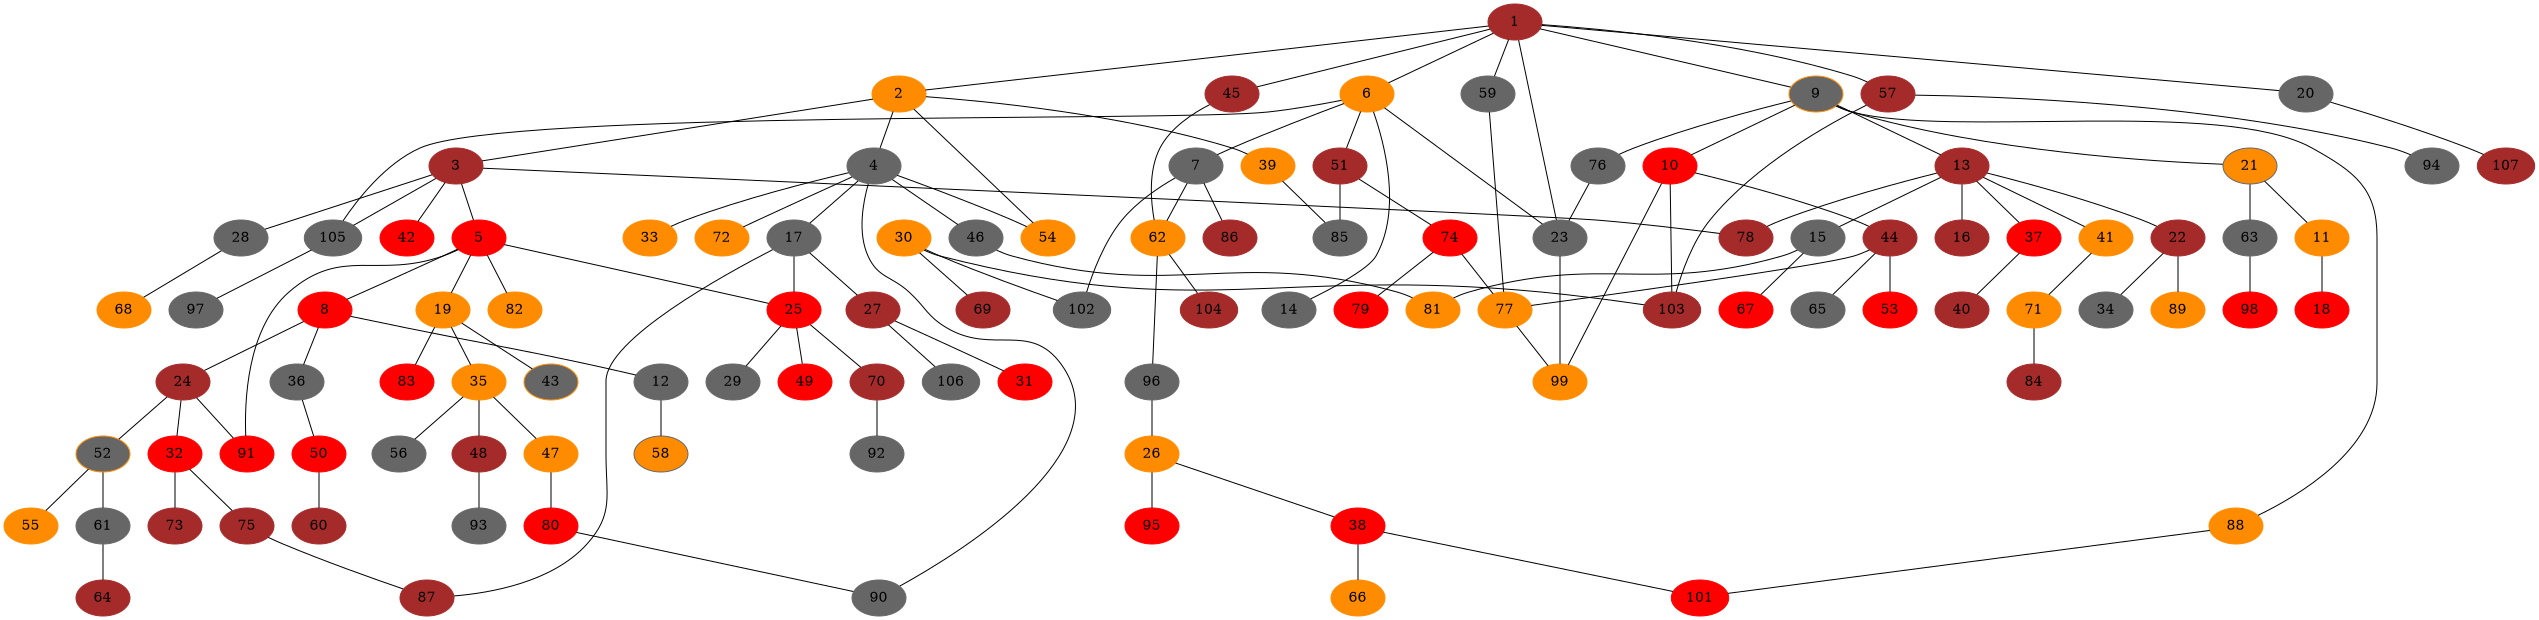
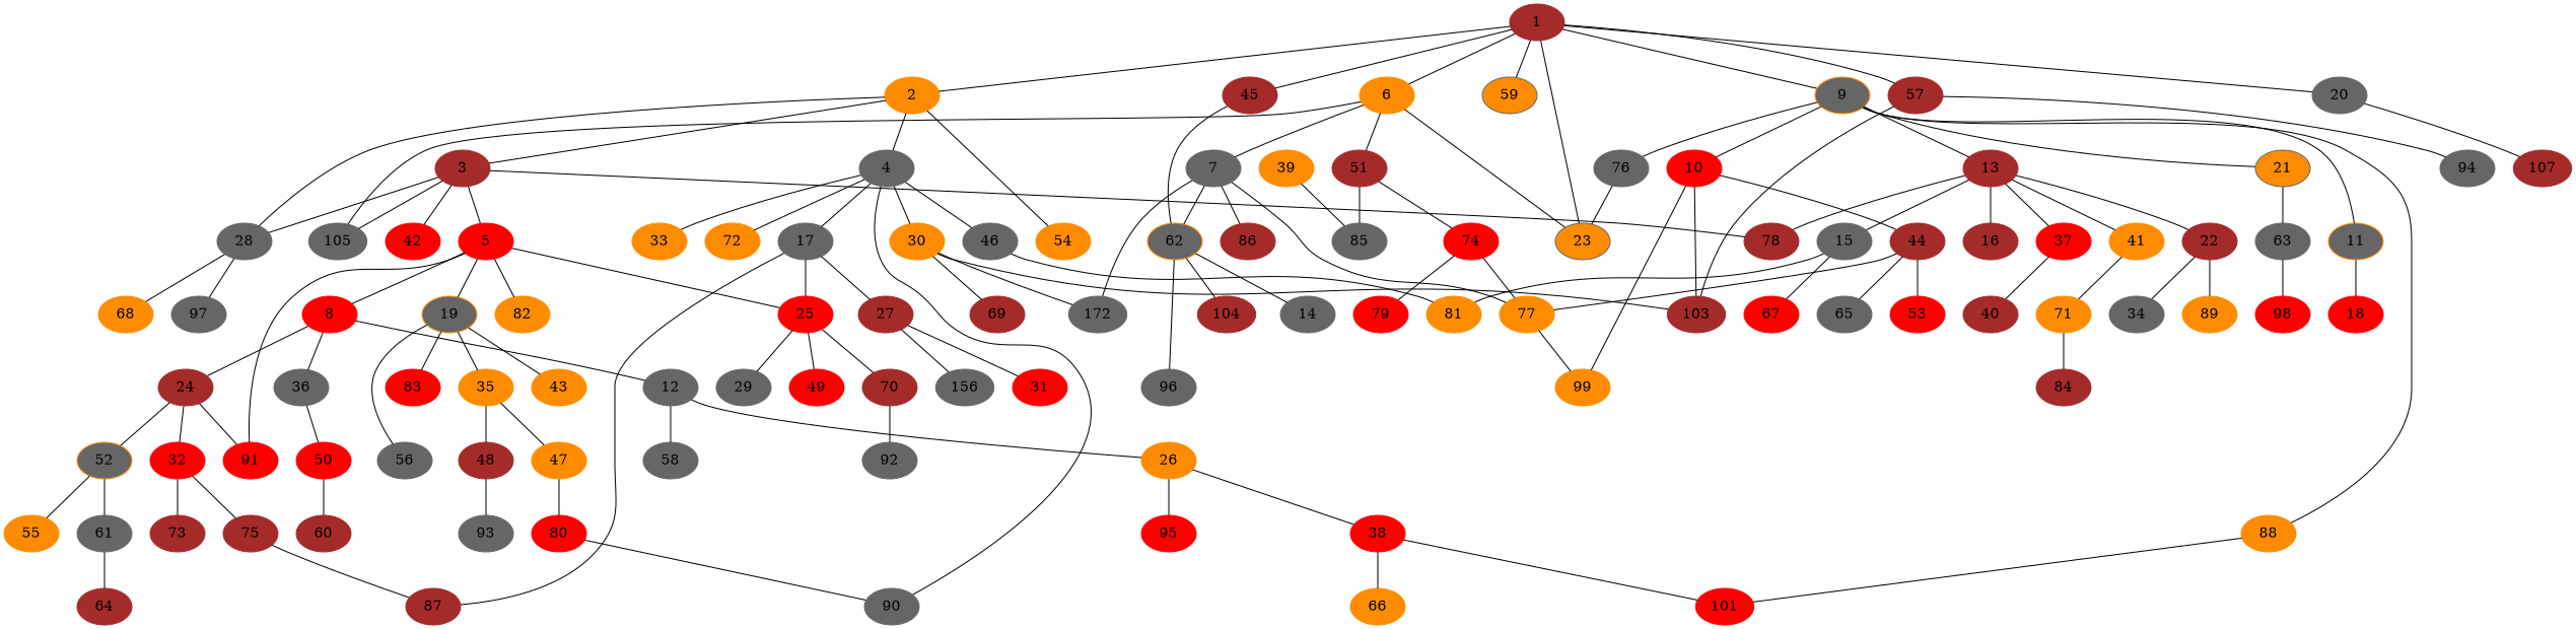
  graph {
    node [color=gray40 style=filled]
    1 [color=brown]
    2 [color=darkorange]
    6 [color=darkorange]
    9 [color=darkorange fillcolor=gray40]
    20
-   23
+   23 [fillcolor=darkorange]
    45 [color=brown]
    57 [color=brown]
-   59
+   59 [fillcolor=darkorange]
    3 [color=brown]
    4
    39 [color=darkorange]
    54 [color=darkorange]
    105
    7
    14
    51 [color=brown]
    10 [color=red]
-   11 [color=darkorange]
+   11 [color=darkorange fillcolor=gray40]
    13 [color=brown]
    21 [fillcolor=darkorange]
    76
    88 [color=darkorange]
    107 [color=brown]
    99 [color=darkorange]
-   62 [color=darkorange]
+   62 [color=darkorange fillcolor=gray40]
    103 [color=brown]
    94
    77 [color=darkorange]
    5 [color=red]
    28
    42 [color=red]
    78 [color=brown]
    17
    30 [color=darkorange]
    33 [color=darkorange]
    46
    72 [color=darkorange]
    90
    85
    8 [color=red]
-   19 [color=darkorange]
+   19 [color=darkorange fillcolor=gray40]
    25 [color=red]
    82 [color=darkorange]
    91 [color=red]
    68 [color=darkorange]
    97
    27 [color=brown]
    87 [color=brown]
-   102
+   102 [label=172]
    69 [color=brown]
    81 [color=darkorange]
    12
    24 [color=brown]
    36
    35 [color=darkorange]
-   43 [color=darkorange fillcolor=gray40]
+   43 [color=darkorange]
    83 [color=red]
    29
    49 [color=red]
    70 [color=brown]
    86 [color=brown]
    74 [color=red]
    96
    104 [color=brown]
    26 [color=darkorange]
-   58 [fillcolor=darkorange]
+   58
    32 [color=red]
    52 [color=darkorange fillcolor=gray40]
    50 [color=red]
    44 [color=brown]
    18 [color=red]
    15
    16 [color=brown]
    22 [color=brown]
    37 [color=red]
    41 [color=darkorange]
    63
    101 [color=red]
    53 [color=red]
    65
    38 [color=red]
    95 [color=red]
    67 [color=red]
    34
    89 [color=darkorange]
    40 [color=brown]
    71 [color=darkorange]
    31 [color=red]
-   106
+   106 [label=156]
    47 [color=darkorange]
    48 [color=brown]
    56
    98 [color=red]
    73 [color=brown]
    75 [color=brown]
    55 [color=darkorange]
    61
    92
    66 [color=darkorange]
    80 [color=red]
    93
    60 [color=brown]
    84 [color=brown]
    79 [color=red]
    64 [color=brown]
    1 -- 2
    1 -- 6
    1 -- 9
    1 -- 20
    1 -- 23
    1 -- 45
    1 -- 57
    1 -- 59
    2 -- 3
    2 -- 4
-   2 -- 39
+   2 -- 28
    2 -- 54
    6 -- 23
    6 -- 105
    6 -- 7
-   6 -- 14
+   62 -- 14
    6 -- 51
    9 -- 10
-   21 -- 11
+   9 -- 11
    9 -- 13
    9 -- 21
    9 -- 76
    9 -- 88
    20 -- 107
-   23 -- 99
    45 -- 62
    57 -- 103
    57 -- 94
-   59 -- 77
+   7 -- 77
    3 -- 105
    3 -- 5
    3 -- 28
    3 -- 42
    3 -- 78
    4 -- 17
-   4 -- 54
+   4 -- 30
    4 -- 33
    4 -- 46
    4 -- 72
    4 -- 90
    39 -- 85
    7 -- 62
    7 -- 102
    7 -- 86
    51 -- 85
    51 -- 74
    10 -- 99
    10 -- 103
    10 -- 44
    11 -- 18
    13 -- 78
    13 -- 15
    13 -- 16
    13 -- 22
    13 -- 37
    13 -- 41
    21 -- 63
    76 -- 23
    88 -- 101
    62 -- 96
    62 -- 104
    77 -- 99
    5 -- 8
    5 -- 19
    5 -- 25
    5 -- 82
    5 -- 91
    28 -- 68
-   105 -- 97
+   28 -- 97
    17 -- 25
    17 -- 27
    17 -- 87
    30 -- 103
    30 -- 102
    30 -- 69
    46 -- 81
    8 -- 12
    8 -- 24
    8 -- 36
    19 -- 35
    19 -- 43
    19 -- 83
    25 -- 29
    25 -- 49
    25 -- 70
    27 -- 31
    27 -- 106
-   96 -- 26
+   12 -- 26
    12 -- 58
    24 -- 91
    24 -- 32
    24 -- 52
    36 -- 50
    35 -- 47
    35 -- 48
-   35 -- 56
+   19 -- 56
    70 -- 92
    74 -- 77
    74 -- 79
    26 -- 38
    26 -- 95
    32 -- 73
    32 -- 75
    52 -- 55
    52 -- 61
    50 -- 60
    44 -- 77
    44 -- 53
    44 -- 65
    15 -- 81
    15 -- 67
    22 -- 34
    22 -- 89
    37 -- 40
    41 -- 71
    63 -- 98
    38 -- 101
    38 -- 66
    71 -- 84
    47 -- 80
    48 -- 93
    75 -- 87
    61 -- 64
    80 -- 90
  }
